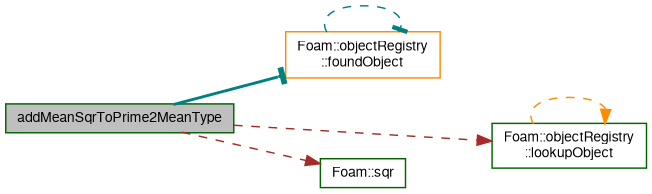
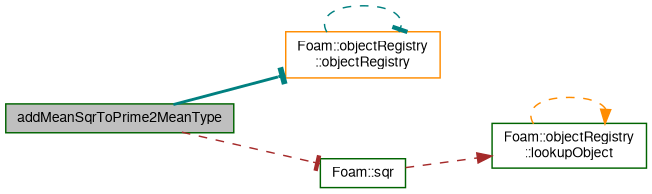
  digraph {
    rankdir=LR
    node [color=darkgreen fontname=FreeSans fontsize=10 shape=record]
    edge [arrowhead=tee color=teal fontname=FreeSans fontsize=10 labelfontname=FreeSans labelfontsize=10 style=dashed]
    n1 [fillcolor=grey75 fontcolor=black height=0.2 label=addMeanSqrToPrime2MeanType style=filled width=0.4]
-   n2 [color=darkorange height=0.2 label="Foam::objectRegistry\l::foundObject" width=0.4]
+   n2 [color=darkorange height=0.2 label="Foam::objectRegistry\l::objectRegistry" width=0.4]
    n3 [height=0.2 label="Foam::objectRegistry\l::lookupObject" width=0.4]
    n4 [height=0.2 label="Foam::sqr" width=0.4]
    n1 -> n2 [style=bold]
-   n1 -> n3 [arrowhead=normal color=brown]
-   n1 -> n4 [arrowhead=normal color=brown]
+   n4 -> n3 [arrowhead=normal color=brown]
+   n1 -> n4 [color=brown]
    n2 -> n2
    n3 -> n3 [arrowhead=normal color=darkorange]
  }
